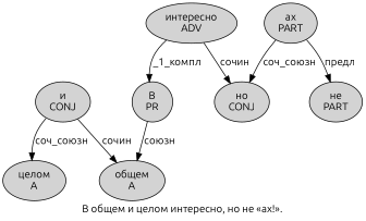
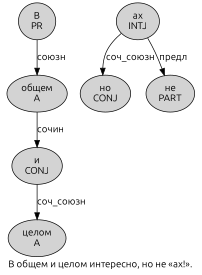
  digraph {
    fontname=Ubuntu
    label="В общем и целом интересно, но не «ах!»."
    node [fillcolor=lightgray fontname=Ubuntu penwidth=1 shape=ellipse style=filled]
    edge [fontname=Ubuntu]
    n1 [label="В\nPR"]
    n2 [label="общем\nA"]
    n3 [label="и\nCONJ"]
    n4 [label="целом\nA"]
-   n5 [label="интересно\nADV"]
    n6 [label="но\nCONJ"]
-   n7 [label="ах\nPART"]
+   n7 [label="ах\nINTJ"]
    n8 [label="не\nPART"]
    n1 -> n2 [label="союзн"]
-   n3 -> n2 [label="сочин"]
+   n2 -> n3 [label="сочин"]
    n3 -> n4 [label="соч_союзн"]
-   n5 -> n1 [label="_1_компл"]
-   n5 -> n6 [label="сочин"]
    n7 -> n6 [label="соч_союзн"]
    n7 -> n8 [label="предл"]
  }
